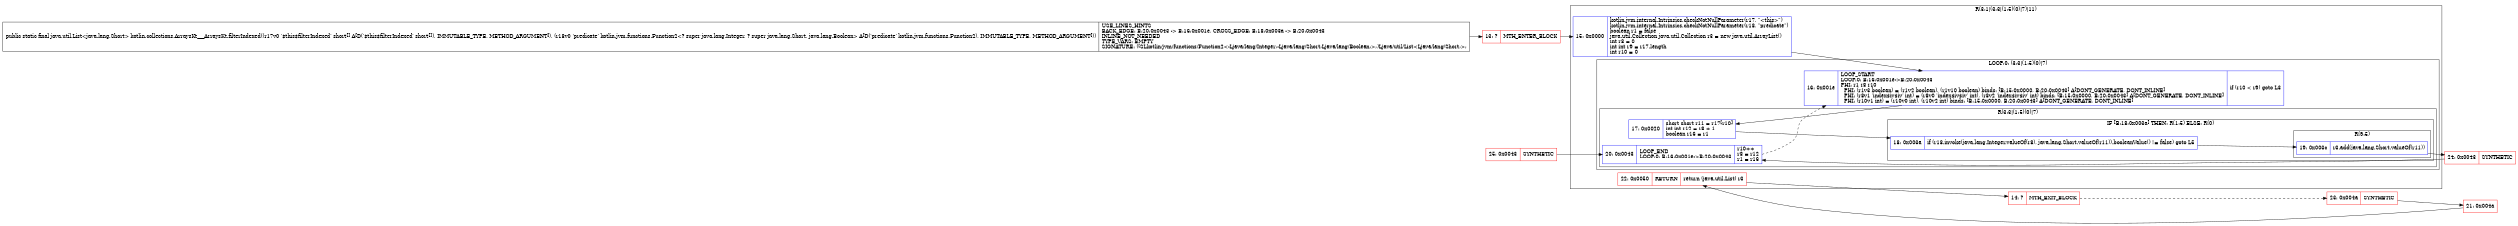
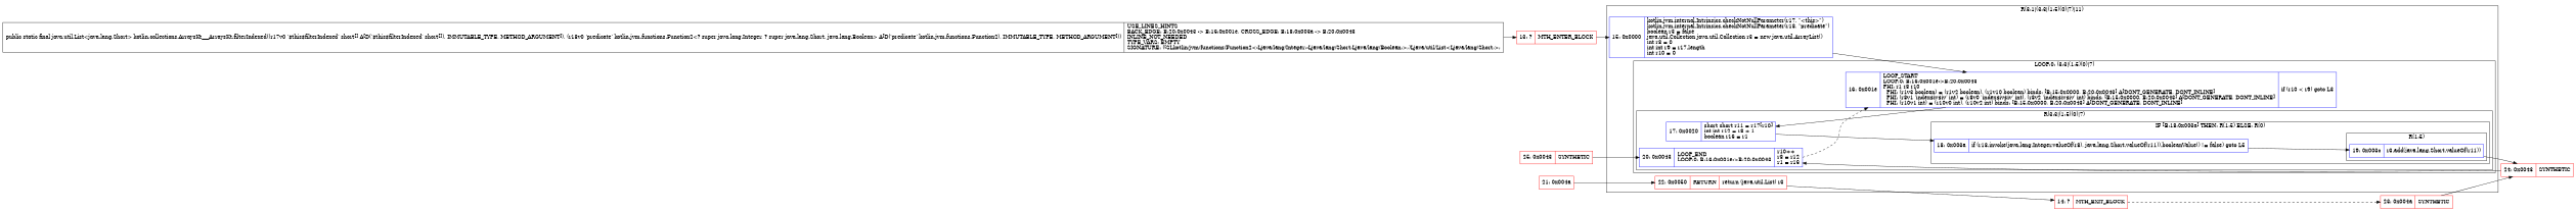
  digraph {
    rankdir=LR
    node [color=red shape=record]
    n1 [color=blue label="{19\:\ 0x003c|r3.add(java.lang.Short.valueOf(r11))\l}"]
    n2 [color=blue label="{18\:\ 0x003a|if (r18.invoke(java.lang.Integer.valueOf(r8), java.lang.Short.valueOf(r11)).booleanValue() != false) goto L5\l}"]
    n3 [color=blue label="{17\:\ 0x0020|short short r11 = r17[r10]\lint int r12 = r8 + 1\lboolean r16 = r1\l}"]
    n4 [color=blue label="{20\:\ 0x0043|LOOP_END\lLOOP:0: B:16:0x001e\-\>B:20:0x0043\l|r10++\lr8 = r12\lr1 = r16\l}"]
    n5 [color=blue label="{16\:\ 0x001e|LOOP_START\lLOOP:0: B:16:0x001e\-\>B:20:0x0043\lPHI: r1 r8 r10 \l  PHI: (r1v3 boolean) = (r1v2 boolean), (r1v10 boolean) binds: [B:15:0x0000, B:20:0x0043] A[DONT_GENERATE, DONT_INLINE]\l  PHI: (r8v1 'index$iv$iv' int) = (r8v0 'index$iv$iv' int), (r8v2 'index$iv$iv' int) binds: [B:15:0x0000, B:20:0x0043] A[DONT_GENERATE, DONT_INLINE]\l  PHI: (r10v1 int) = (r10v0 int), (r10v2 int) binds: [B:15:0x0000, B:20:0x0043] A[DONT_GENERATE, DONT_INLINE]\l|if (r10 \< r9) goto L3\l}"]
-   n6 [color=blue label="{15\:\ 0x0000|kotlin.jvm.internal.Intrinsics.checkNotNullParameter(r17, \"\<this\>\")\lkotlin.jvm.internal.Intrinsics.checkNotNullParameter(r18, \"predicate\")\lboolean r1 = false\ljava.util.Collection java.util.Collection r3 = new java.util.ArrayList()\lint r8 = 0\lint int r9 = r17.length\lint r10 = 0\l}"]
+   n6 [color=blue label="{15\:\ 0x0000|kotlin.jvm.internal.Intrinsics.checkNotNullParameter(r17, \"\<this\>\")\lkotlin.jvm.internal.Intrinsics.checkNotNullParameter(r18, \"predicate\")\lboolean r3 = false\ljava.util.Collection java.util.Collection r3 = new java.util.ArrayList()\lint r8 = 0\lint int r9 = r17.length\lint r10 = 0\l}"]
    n7 [label="{22\:\ 0x0050|RETURN\l|return (java.util.List) r3\l}"]
    n8 [label="{24\:\ 0x0043|SYNTHETIC\l}"]
    n9 [label="{14\:\ ?|MTH_EXIT_BLOCK\l}"]
    n10 [label="{23\:\ 0x004a|SYNTHETIC\l}"]
    n11 [label="{21\:\ 0x004a}"]
    n12 [label="{25\:\ 0x0043|SYNTHETIC\l}"]
    n13 [label="{13\:\ ?|MTH_ENTER_BLOCK\l}"]
    n14 [label="{public static final java.util.List\<java.lang.Short\> kotlin.collections.ArraysKt___ArraysKt.filterIndexed((r17v0 '$this$filterIndexed' short[] A[D('$this$filterIndexed' short[]), IMMUTABLE_TYPE, METHOD_ARGUMENT]), (r18v0 'predicate' kotlin.jvm.functions.Function2\<? super java.lang.Integer, ? super java.lang.Short, java.lang.Boolean\> A[D('predicate' kotlin.jvm.functions.Function2), IMMUTABLE_TYPE, METHOD_ARGUMENT]))  | USE_LINES_HINTS\lBACK_EDGE: B:20:0x0043 \-\> B:16:0x001e, CROSS_EDGE: B:18:0x003a \-\> B:20:0x0043\lINLINE_NOT_NEEDED\lTYPE_VARS: EMPTY\lSIGNATURE: ([SLkotlin\/jvm\/functions\/Function2\<\-Ljava\/lang\/Integer;\-Ljava\/lang\/Short;Ljava\/lang\/Boolean;\>;)Ljava\/util\/List\<Ljava\/lang\/Short;\>;\l}" color=""]
    subgraph cluster_1 {
      label="R(3:1|(3:3|(1:5)(0)|7)|11)"
      n6
      n7
      subgraph cluster_2 {
        label="LOOP:0: (3:3|(1:5)(0)|7)"
        n5
        subgraph cluster_3 {
          label="R(3:3|(1:5)(0)|7)"
          n3
          n4
          subgraph cluster_4 {
            label="IF [B:18:0x003a] THEN: R(1:5) ELSE: R(0)"
            n2
            subgraph cluster_5 {
-             label="R(9:5)"
+             label="R(1:5)"
              n1
            }
            subgraph cluster_6 {
              label="R(0)"
            }
          }
        }
      }
    }
    n1 -> n8
    n2 -> n1
    n3 -> n2
    n4 -> n5 [style=dashed]
    n5 -> n3
    n6 -> n5
    n7 -> n9
    n8 -> n4
    n9 -> n10 [style=dashed]
-   n10 -> n11
+   n10 -> n8
    n11 -> n7
    n12 -> n4
    n13 -> n6
    n14 -> n13
  }
